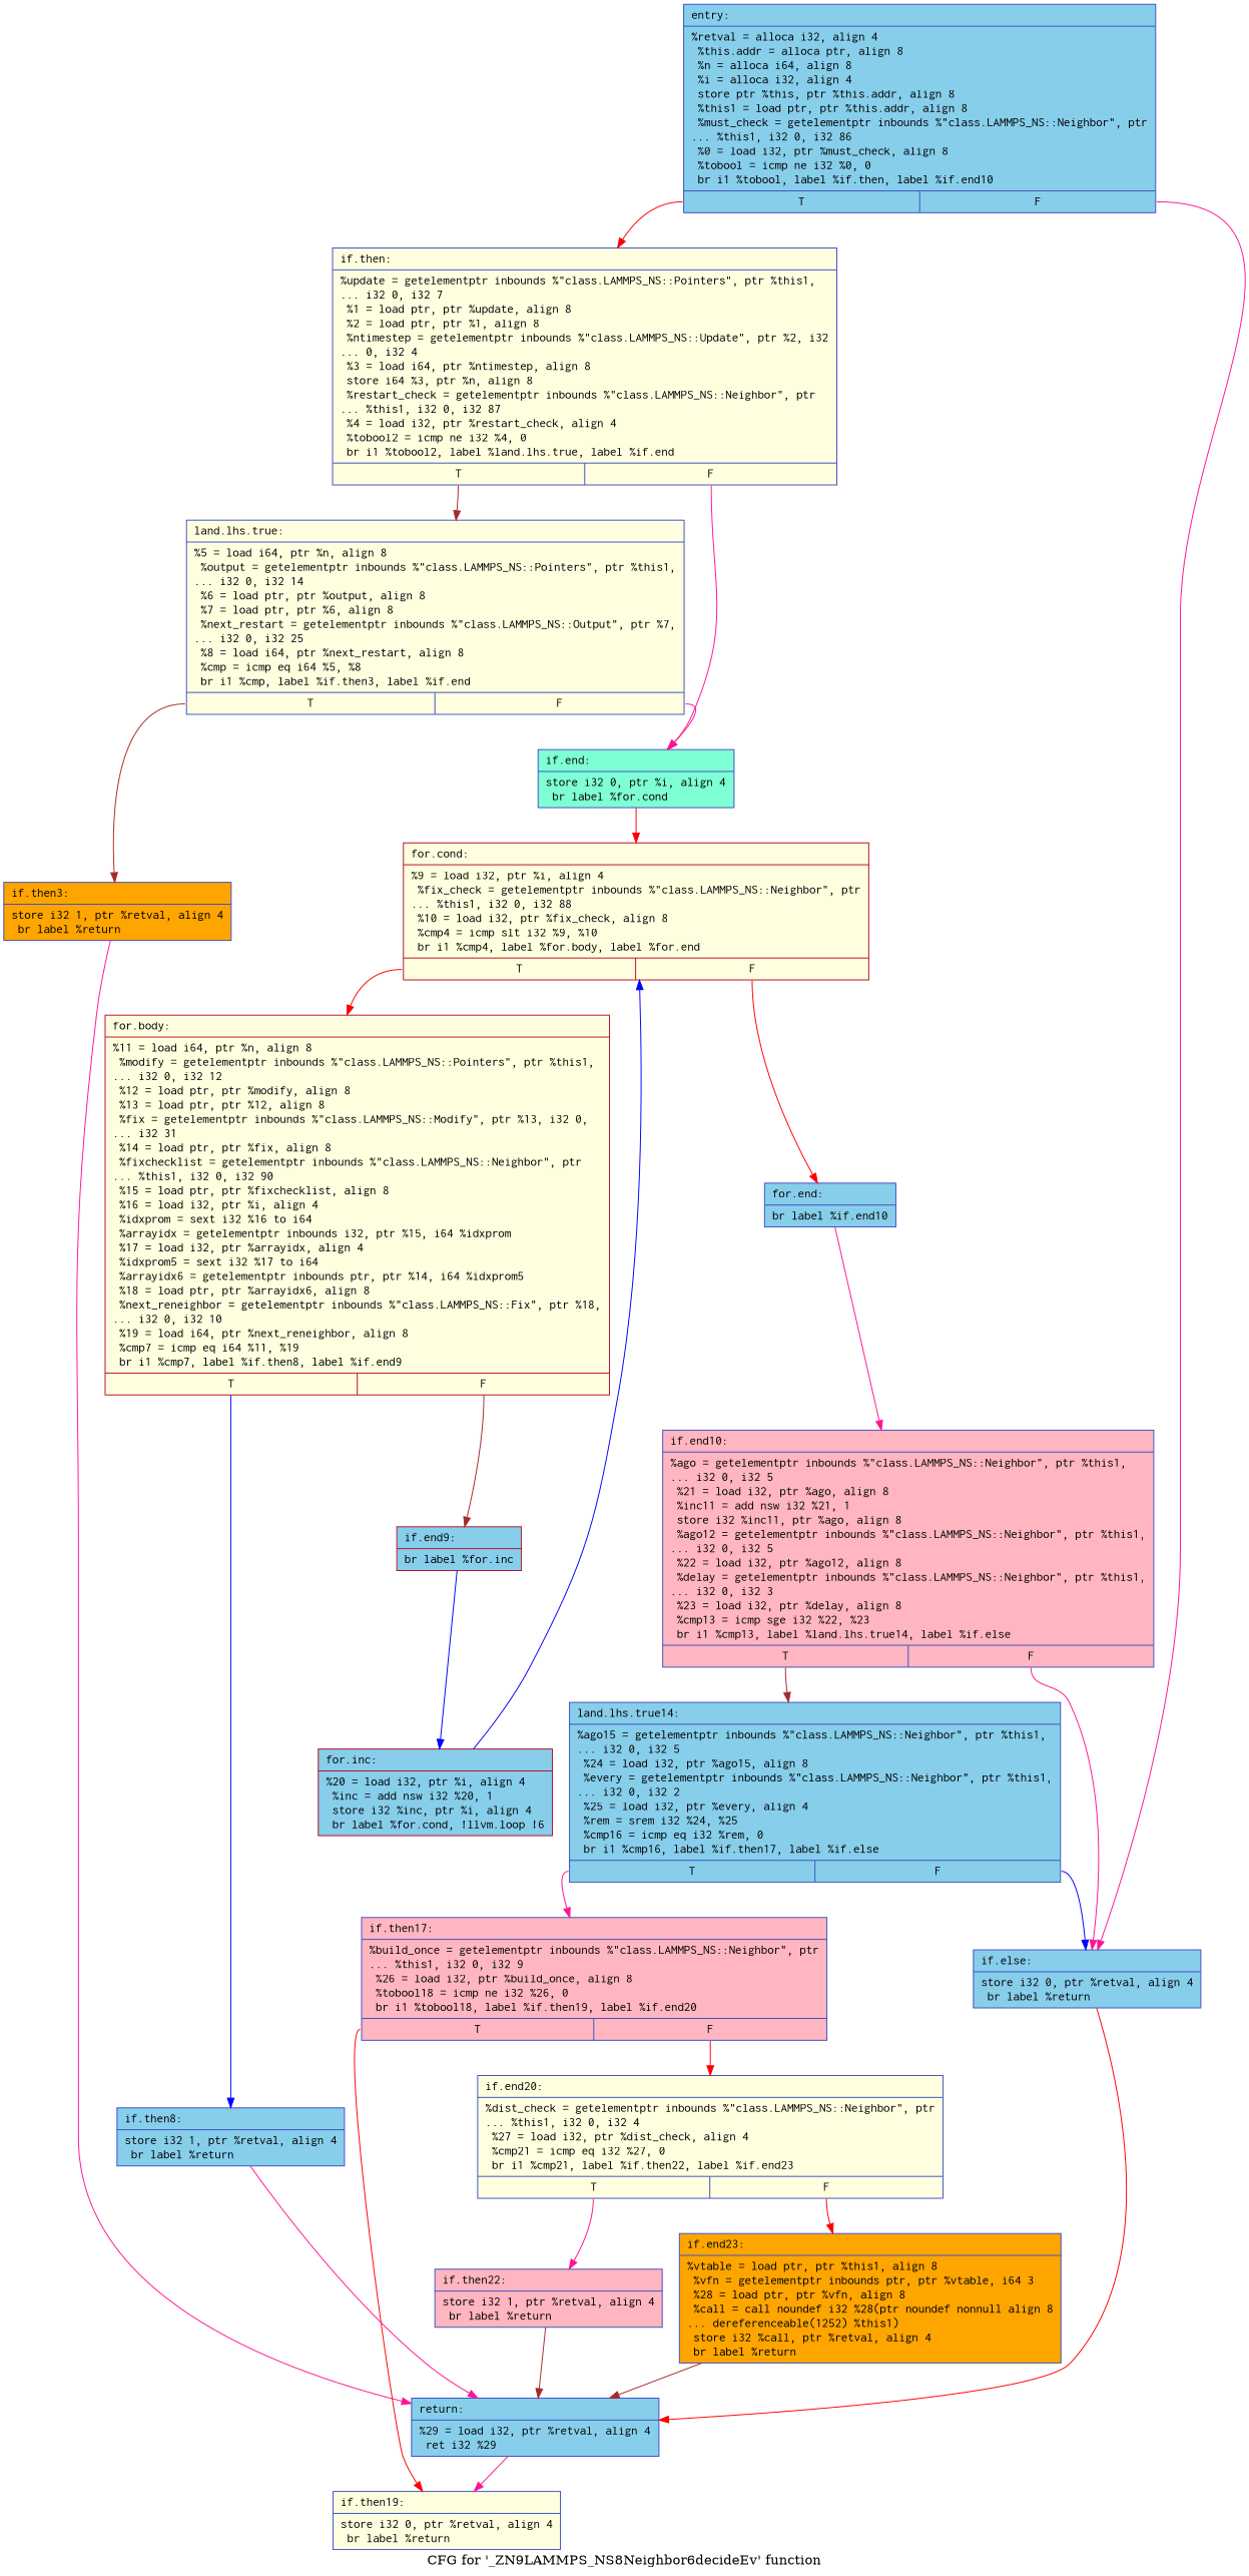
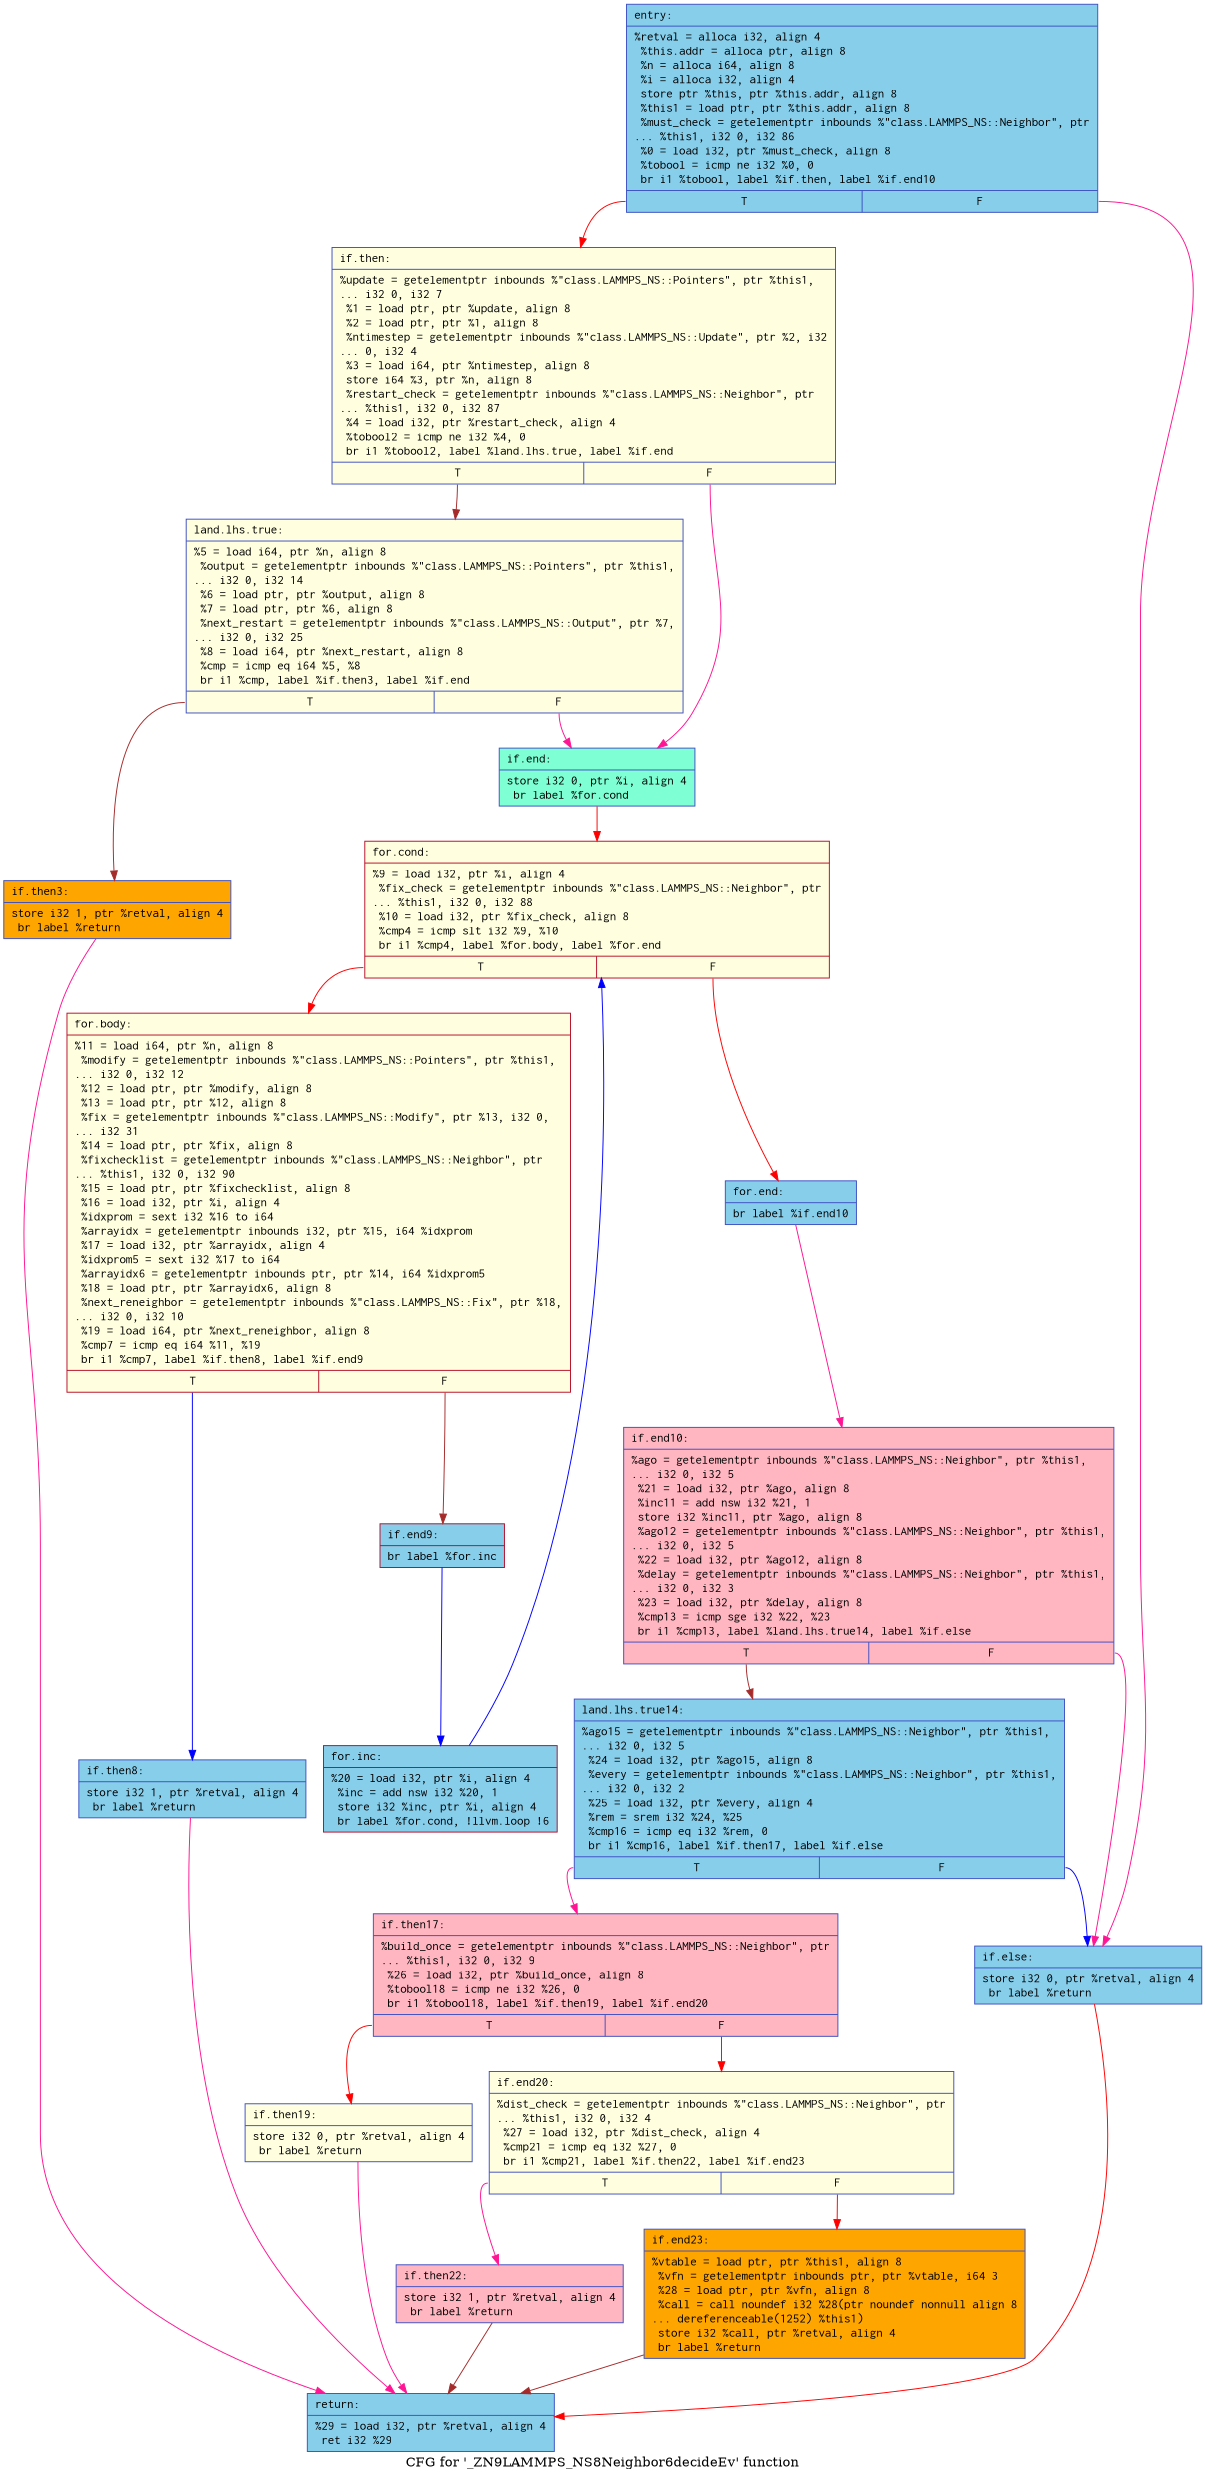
  digraph {
    label="CFG for '_ZN9LAMMPS_NS8Neighbor6decideEv' function"
    node [color="#3d50c3ff" fillcolor=skyblue fontname=Courier shape=record style=filled]
    edge [color=deeppink]
    n1 [label="{entry:\l|  %retval = alloca i32, align 4\l  %this.addr = alloca ptr, align 8\l  %n = alloca i64, align 8\l  %i = alloca i32, align 4\l  store ptr %this, ptr %this.addr, align 8\l  %this1 = load ptr, ptr %this.addr, align 8\l  %must_check = getelementptr inbounds %\"class.LAMMPS_NS::Neighbor\", ptr\l... %this1, i32 0, i32 86\l  %0 = load i32, ptr %must_check, align 8\l  %tobool = icmp ne i32 %0, 0\l  br i1 %tobool, label %if.then, label %if.end10\l|{<s0>T|<s1>F}}"]
    n2 [fillcolor=lightyellow label="{if.then:\l|  %update = getelementptr inbounds %\"class.LAMMPS_NS::Pointers\", ptr %this1,\l... i32 0, i32 7\l  %1 = load ptr, ptr %update, align 8\l  %2 = load ptr, ptr %1, align 8\l  %ntimestep = getelementptr inbounds %\"class.LAMMPS_NS::Update\", ptr %2, i32\l... 0, i32 4\l  %3 = load i64, ptr %ntimestep, align 8\l  store i64 %3, ptr %n, align 8\l  %restart_check = getelementptr inbounds %\"class.LAMMPS_NS::Neighbor\", ptr\l... %this1, i32 0, i32 87\l  %4 = load i32, ptr %restart_check, align 4\l  %tobool2 = icmp ne i32 %4, 0\l  br i1 %tobool2, label %land.lhs.true, label %if.end\l|{<s0>T|<s1>F}}"]
    n3 [label="{if.else:\l|  store i32 0, ptr %retval, align 4\l  br label %return\l}"]
    n4 [fillcolor=lightyellow label="{land.lhs.true:\l|  %5 = load i64, ptr %n, align 8\l  %output = getelementptr inbounds %\"class.LAMMPS_NS::Pointers\", ptr %this1,\l... i32 0, i32 14\l  %6 = load ptr, ptr %output, align 8\l  %7 = load ptr, ptr %6, align 8\l  %next_restart = getelementptr inbounds %\"class.LAMMPS_NS::Output\", ptr %7,\l... i32 0, i32 25\l  %8 = load i64, ptr %next_restart, align 8\l  %cmp = icmp eq i64 %5, %8\l  br i1 %cmp, label %if.then3, label %if.end\l|{<s0>T|<s1>F}}"]
    n5 [fillcolor=aquamarine label="{if.end:\l|  store i32 0, ptr %i, align 4\l  br label %for.cond\l}"]
    n6 [fillcolor=lightpink label="{if.end10:\l|  %ago = getelementptr inbounds %\"class.LAMMPS_NS::Neighbor\", ptr %this1,\l... i32 0, i32 5\l  %21 = load i32, ptr %ago, align 8\l  %inc11 = add nsw i32 %21, 1\l  store i32 %inc11, ptr %ago, align 8\l  %ago12 = getelementptr inbounds %\"class.LAMMPS_NS::Neighbor\", ptr %this1,\l... i32 0, i32 5\l  %22 = load i32, ptr %ago12, align 8\l  %delay = getelementptr inbounds %\"class.LAMMPS_NS::Neighbor\", ptr %this1,\l... i32 0, i32 3\l  %23 = load i32, ptr %delay, align 8\l  %cmp13 = icmp sge i32 %22, %23\l  br i1 %cmp13, label %land.lhs.true14, label %if.else\l|{<s0>T|<s1>F}}"]
    n7 [label="{land.lhs.true14:\l|  %ago15 = getelementptr inbounds %\"class.LAMMPS_NS::Neighbor\", ptr %this1,\l... i32 0, i32 5\l  %24 = load i32, ptr %ago15, align 8\l  %every = getelementptr inbounds %\"class.LAMMPS_NS::Neighbor\", ptr %this1,\l... i32 0, i32 2\l  %25 = load i32, ptr %every, align 4\l  %rem = srem i32 %24, %25\l  %cmp16 = icmp eq i32 %rem, 0\l  br i1 %cmp16, label %if.then17, label %if.else\l|{<s0>T|<s1>F}}"]
    n8 [fillcolor=orange label="{if.then3:\l|  store i32 1, ptr %retval, align 4\l  br label %return\l}"]
    n9 [color="#b70d28ff" fillcolor=lightyellow label="{for.cond:\l|  %9 = load i32, ptr %i, align 4\l  %fix_check = getelementptr inbounds %\"class.LAMMPS_NS::Neighbor\", ptr\l... %this1, i32 0, i32 88\l  %10 = load i32, ptr %fix_check, align 8\l  %cmp4 = icmp slt i32 %9, %10\l  br i1 %cmp4, label %for.body, label %for.end\l|{<s0>T|<s1>F}}"]
    n10 [fillcolor=lightpink label="{if.then17:\l|  %build_once = getelementptr inbounds %\"class.LAMMPS_NS::Neighbor\", ptr\l... %this1, i32 0, i32 9\l  %26 = load i32, ptr %build_once, align 8\l  %tobool18 = icmp ne i32 %26, 0\l  br i1 %tobool18, label %if.then19, label %if.end20\l|{<s0>T|<s1>F}}"]
    n11 [label="{return:\l|  %29 = load i32, ptr %retval, align 4\l  ret i32 %29\l}"]
    n12 [color="#b70d28ff" fillcolor=lightyellow label="{for.body:\l|  %11 = load i64, ptr %n, align 8\l  %modify = getelementptr inbounds %\"class.LAMMPS_NS::Pointers\", ptr %this1,\l... i32 0, i32 12\l  %12 = load ptr, ptr %modify, align 8\l  %13 = load ptr, ptr %12, align 8\l  %fix = getelementptr inbounds %\"class.LAMMPS_NS::Modify\", ptr %13, i32 0,\l... i32 31\l  %14 = load ptr, ptr %fix, align 8\l  %fixchecklist = getelementptr inbounds %\"class.LAMMPS_NS::Neighbor\", ptr\l... %this1, i32 0, i32 90\l  %15 = load ptr, ptr %fixchecklist, align 8\l  %16 = load i32, ptr %i, align 4\l  %idxprom = sext i32 %16 to i64\l  %arrayidx = getelementptr inbounds i32, ptr %15, i64 %idxprom\l  %17 = load i32, ptr %arrayidx, align 4\l  %idxprom5 = sext i32 %17 to i64\l  %arrayidx6 = getelementptr inbounds ptr, ptr %14, i64 %idxprom5\l  %18 = load ptr, ptr %arrayidx6, align 8\l  %next_reneighbor = getelementptr inbounds %\"class.LAMMPS_NS::Fix\", ptr %18,\l... i32 0, i32 10\l  %19 = load i64, ptr %next_reneighbor, align 8\l  %cmp7 = icmp eq i64 %11, %19\l  br i1 %cmp7, label %if.then8, label %if.end9\l|{<s0>T|<s1>F}}"]
    n13 [label="{for.end:\l|  br label %if.end10\l}"]
    n14 [label="{if.then8:\l|  store i32 1, ptr %retval, align 4\l  br label %return\l}"]
    n15 [color="#b70d28ff" label="{if.end9:\l|  br label %for.inc\l}"]
    n16 [color="#b70d28ff" label="{for.inc:\l|  %20 = load i32, ptr %i, align 4\l  %inc = add nsw i32 %20, 1\l  store i32 %inc, ptr %i, align 4\l  br label %for.cond, !llvm.loop !6\l}"]
    n17 [fillcolor=lightyellow label="{if.then19:\l|  store i32 0, ptr %retval, align 4\l  br label %return\l}"]
    n18 [fillcolor=lightyellow label="{if.end20:\l|  %dist_check = getelementptr inbounds %\"class.LAMMPS_NS::Neighbor\", ptr\l... %this1, i32 0, i32 4\l  %27 = load i32, ptr %dist_check, align 4\l  %cmp21 = icmp eq i32 %27, 0\l  br i1 %cmp21, label %if.then22, label %if.end23\l|{<s0>T|<s1>F}}"]
    n19 [fillcolor=lightpink label="{if.then22:\l|  store i32 1, ptr %retval, align 4\l  br label %return\l}"]
    n20 [fillcolor=orange label="{if.end23:\l|  %vtable = load ptr, ptr %this1, align 8\l  %vfn = getelementptr inbounds ptr, ptr %vtable, i64 3\l  %28 = load ptr, ptr %vfn, align 8\l  %call = call noundef i32 %28(ptr noundef nonnull align 8\l... dereferenceable(1252) %this1)\l  store i32 %call, ptr %retval, align 4\l  br label %return\l}"]
    n1 -> n2 [color=red tailport=s0]
    n1 -> n3 [tailport=s1]
    n2 -> n4 [color=brown tailport=s0]
    n2 -> n5 [tailport=s1]
    n3 -> n11 [color=red]
    n4 -> n5 [tailport=s1]
    n4 -> n8 [color=brown tailport=s0]
    n5 -> n9 [color=red]
    n6 -> n3 [tailport=s1]
    n6 -> n7 [color=brown tailport=s0]
    n7 -> n3 [color=blue tailport=s1]
    n7 -> n10 [tailport=s0]
    n8 -> n11
    n9 -> n12 [color=red tailport=s0]
    n9 -> n13 [color=red tailport=s1]
    n10 -> n17 [color=red tailport=s0]
    n10 -> n18 [color=red tailport=s1]
    n12 -> n14 [color=blue tailport=s0]
    n12 -> n15 [color=brown tailport=s1]
    n13 -> n6
    n14 -> n11
    n15 -> n16 [color=blue]
    n16 -> n9 [color=blue]
-   n11 -> n17
+   n17 -> n11
    n18 -> n19 [tailport=s0]
    n18 -> n20 [color=red tailport=s1]
    n19 -> n11 [color=brown]
    n20 -> n11 [color=brown]
  }
